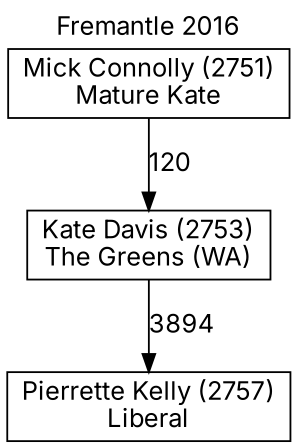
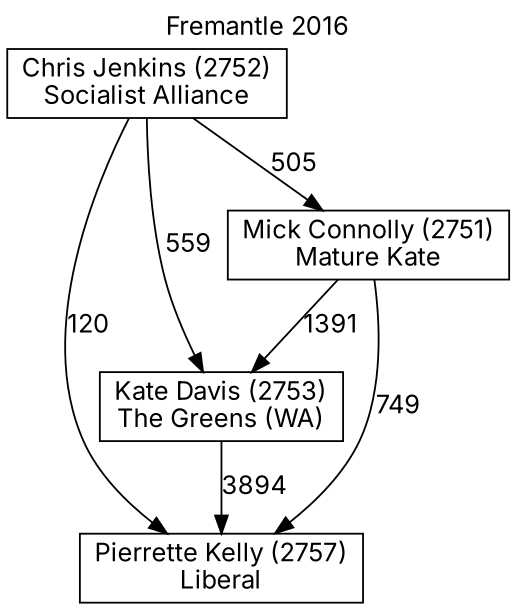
  digraph {
    fontname=Inter
    label="Fremantle 2016"
    labelloc=t
    mclimit=10
    node [fontname=Inter shape=box]
    edge [fontname=Inter]
    n1 [label="Pierrette Kelly (2757)\nLiberal"]
    n2 [label="Kate Davis (2753)\nThe Greens (WA)"]
    n3 [label="Mick Connolly (2751)\nMature Kate"]
+   n4 [label="Chris Jenkins (2752)\nSocialist Alliance"]
    n2 -> n1 [label=3894]
-   n3 -> n2 [label=120]
+   n3 -> n1 [label=749]
+   n3 -> n2 [label=1391]
+   n4 -> n1 [label=120]
+   n4 -> n2 [label=559]
+   n4 -> n3 [label=505]
  }
